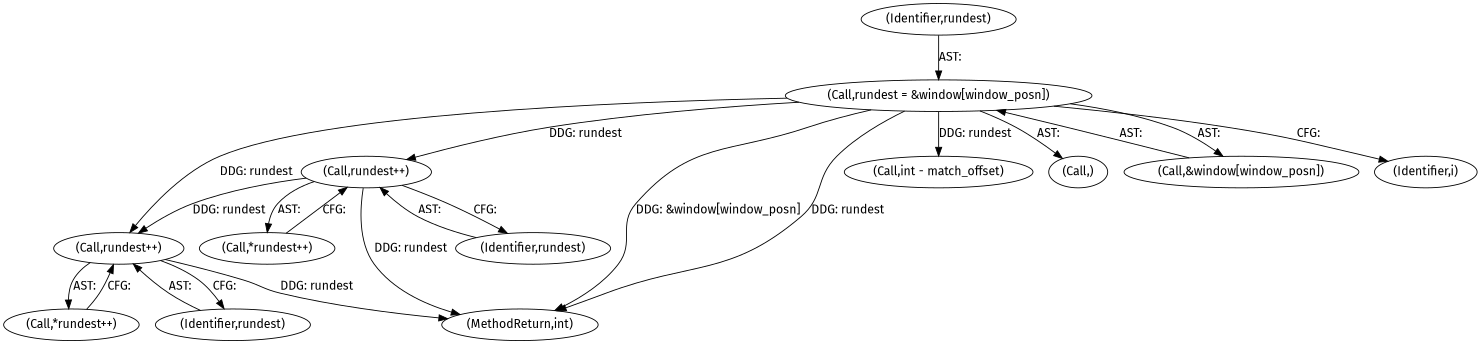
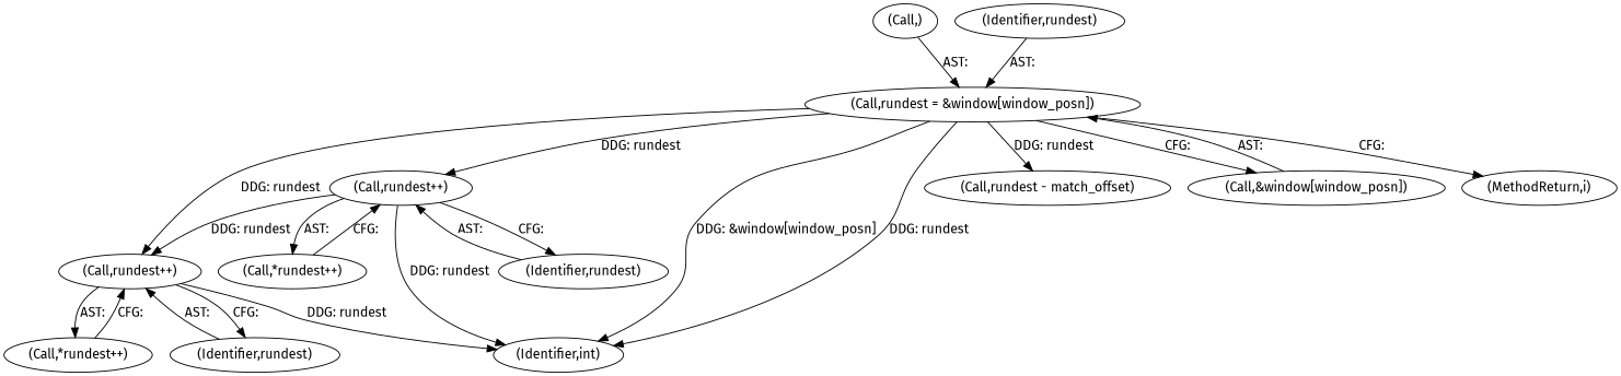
  digraph {
    fontname="Fira Sans"
    node [fontname="Fira Sans"]
    edge [fontname="Fira Sans"]
    n1 [label="(Call,rundest++)"]
    n2 [label="(Call,rundest++)"]
    n3 [label="(Identifier,rundest)"]
-   n4 [label="(MethodReturn,int)"]
+   n4 [label="(Identifier,int)"]
    n5 [label="(Call,*rundest++)"]
    n6 [label="(Identifier,rundest)"]
    n7 [label="(Call,*rundest++)"]
    n8 [label="(Call,rundest = &window[window_posn])"]
-   n9 [label="(Call,int - match_offset)"]
+   n9 [label="(Call,rundest - match_offset)"]
    n10 [label="(Call,)"]
    n11 [label="(Call,&window[window_posn])"]
-   n12 [label="(Identifier,i)"]
+   n12 [label="(MethodReturn,i)"]
    n13 [label="(Identifier,rundest)"]
    n1 -> n2 [label="DDG: rundest"]
    n1 -> n3 [label="CFG: "]
    n1 -> n4 [label="DDG: rundest"]
    n1 -> n5 [label="AST: "]
    n2 -> n4 [label="DDG: rundest"]
    n2 -> n6 [label="CFG: "]
    n2 -> n7 [label="AST: "]
    n3 -> n1 [label="AST: "]
    n5 -> n1 [label="CFG: "]
    n6 -> n2 [label="AST: "]
    n7 -> n2 [label="CFG: "]
    n8 -> n1 [label="DDG: rundest"]
    n8 -> n2 [label="DDG: rundest"]
    n8 -> n4 [label="DDG: &window[window_posn]"]
    n8 -> n4 [label="DDG: rundest"]
    n8 -> n9 [label="DDG: rundest"]
-   n8 -> n10 [label="AST: "]
-   n8 -> n11 [label="AST: "]
+   n10 -> n8 [label="AST: "]
+   n8 -> n11 [label="CFG: "]
    n8 -> n12 [label="CFG: "]
    n11 -> n8 [label="AST: "]
    n13 -> n8 [label="AST: "]
  }
